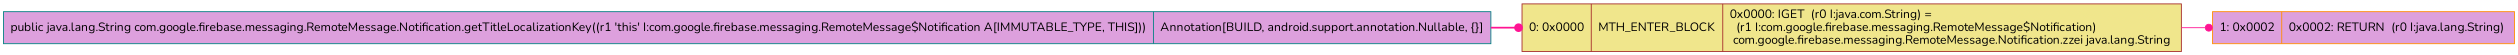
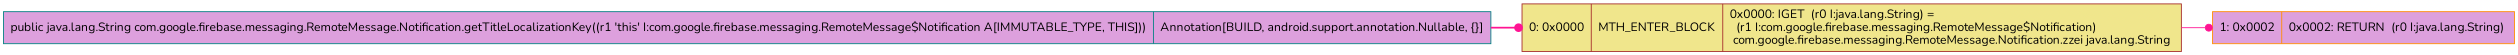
  digraph {
    rankdir=LR
    fontname=Nunito
    node [shape=record style=filled fillcolor=plum fontname=Nunito]
    edge [color=deeppink arrowhead=dot fontname=Nunito]
-   n1 [label="{0\:\ 0x0000|MTH_ENTER_BLOCK\l|0x0000: IGET  (r0 I:java.com.String) = \l  (r1 I:com.google.firebase.messaging.RemoteMessage$Notification)\l com.google.firebase.messaging.RemoteMessage.Notification.zzei java.lang.String \l}" fillcolor=khaki color=brown]
+   n1 [label="{0\:\ 0x0000|MTH_ENTER_BLOCK\l|0x0000: IGET  (r0 I:java.lang.String) = \l  (r1 I:com.google.firebase.messaging.RemoteMessage$Notification)\l com.google.firebase.messaging.RemoteMessage.Notification.zzei java.lang.String \l}" fillcolor=khaki color=brown]
    n2 [label="{1\:\ 0x0002|0x0002: RETURN  (r0 I:java.lang.String) \l}" color=darkorange]
    n3 [label="{public java.lang.String com.google.firebase.messaging.RemoteMessage.Notification.getTitleLocalizationKey((r1 'this' I:com.google.firebase.messaging.RemoteMessage$Notification A[IMMUTABLE_TYPE, THIS]))  | Annotation[BUILD, android.support.annotation.Nullable, \{\}]\l}" color=teal]
    n1 -> n2 [style=solid]
    n3 -> n1 [style=bold]
  }
